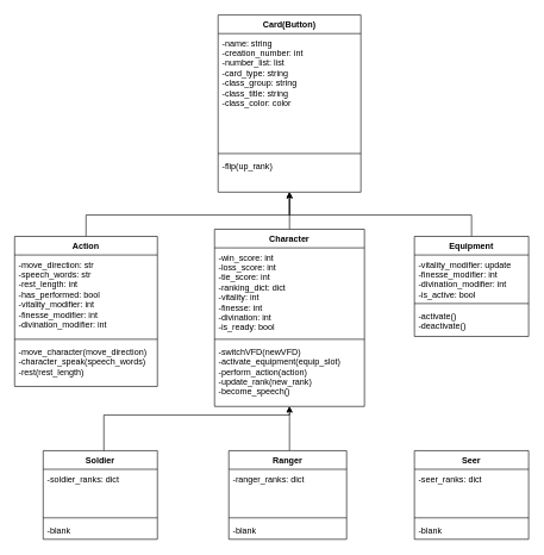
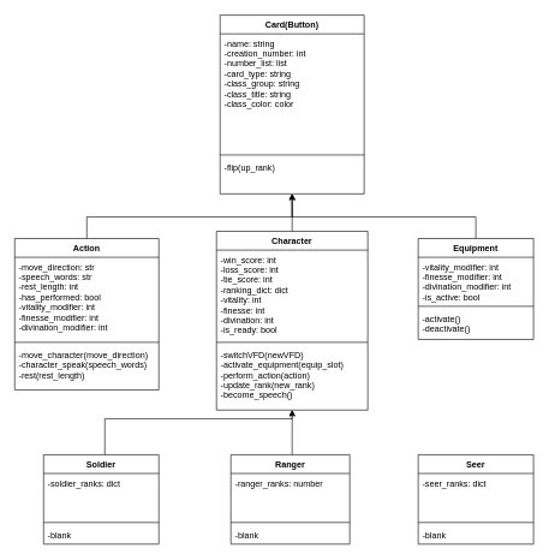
  <mxCell id="0" />
  <mxCell id="1" parent="0" />
  <mxCell id="2" value="Card(Button)" style="swimlane;fontStyle=1;align=center;verticalAlign=top;childLayout=stackLayout;horizontal=1;startSize=26;horizontalStack=0;resizeParent=1;resizeParentMax=0;resizeLast=0;collapsible=1;marginBottom=0;" parent="1" vertex="1"><mxGeometry x="305" y="20" width="200" height="248" as="geometry" /></mxCell>
  <mxCell id="3" value="-name: string&#10;-creation_number: int&#10;-number_list: list&#10;-card_type: string&#10;-class_group: string&#10;-class_title: string&#10;-class_color: color" style="text;strokeColor=none;fillColor=none;align=left;verticalAlign=top;spacingLeft=4;spacingRight=4;overflow=hidden;rotatable=0;points=[[0,0.5],[1,0.5]];portConstraint=eastwest;" parent="2" vertex="1"><mxGeometry y="26" width="200" height="164" as="geometry" /></mxCell>
  <mxCell id="4" value="" style="line;strokeWidth=1;fillColor=none;align=left;verticalAlign=middle;spacingTop=-1;spacingLeft=3;spacingRight=3;rotatable=0;labelPosition=right;points=[];portConstraint=eastwest;" parent="2" vertex="1"><mxGeometry y="190" width="200" height="8" as="geometry" /></mxCell>
  <mxCell id="5" value="-flip(up_rank)" style="text;strokeColor=none;fillColor=none;align=left;verticalAlign=top;spacingLeft=4;spacingRight=4;overflow=hidden;rotatable=0;points=[[0,0.5],[1,0.5]];portConstraint=eastwest;" parent="2" vertex="1"><mxGeometry y="198" width="200" height="50" as="geometry" /></mxCell>
  <mxCell id="6" style="edgeStyle=orthogonalEdgeStyle;rounded=0;orthogonalLoop=1;jettySize=auto;html=1;" parent="1" source="7" target="2" edge="1"><mxGeometry relative="1" as="geometry"><Array as="points"><mxPoint x="120" y="300" /><mxPoint x="405" y="300" /></Array></mxGeometry></mxCell>
  <mxCell id="7" value="Action" style="swimlane;fontStyle=1;align=center;verticalAlign=top;childLayout=stackLayout;horizontal=1;startSize=26;horizontalStack=0;resizeParent=1;resizeParentMax=0;resizeLast=0;collapsible=1;marginBottom=0;" parent="1" vertex="1"><mxGeometry x="20" y="330" width="200" height="210" as="geometry" /></mxCell>
  <mxCell id="8" value="-move_direction: str&#10;-speech_words: str&#10;-rest_length: int&#10;-has_performed: bool&#10;-vitality_modifier: int&#10;-finesse_modifier: int&#10;-divination_modifier: int" style="text;strokeColor=none;fillColor=none;align=left;verticalAlign=top;spacingLeft=4;spacingRight=4;overflow=hidden;rotatable=0;points=[[0,0.5],[1,0.5]];portConstraint=eastwest;" parent="7" vertex="1"><mxGeometry y="26" width="200" height="114" as="geometry" /></mxCell>
  <mxCell id="9" value="" style="line;strokeWidth=1;fillColor=none;align=left;verticalAlign=middle;spacingTop=-1;spacingLeft=3;spacingRight=3;rotatable=0;labelPosition=right;points=[];portConstraint=eastwest;" parent="7" vertex="1"><mxGeometry y="140" width="200" height="8" as="geometry" /></mxCell>
  <mxCell id="10" value="-move_character(move_direction)&#10;-character_speak(speech_words)&#10;-rest(rest_length)" style="text;strokeColor=none;fillColor=none;align=left;verticalAlign=top;spacingLeft=4;spacingRight=4;overflow=hidden;rotatable=0;points=[[0,0.5],[1,0.5]];portConstraint=eastwest;" parent="7" vertex="1"><mxGeometry y="148" width="200" height="62" as="geometry" /></mxCell>
  <mxCell id="11" style="edgeStyle=orthogonalEdgeStyle;rounded=0;orthogonalLoop=1;jettySize=auto;html=1;" parent="1" source="12" target="2" edge="1"><mxGeometry relative="1" as="geometry"><Array as="points"><mxPoint x="405" y="320" /><mxPoint x="405" y="320" /></Array></mxGeometry></mxCell>
  <mxCell id="12" value="Character" style="swimlane;fontStyle=1;align=center;verticalAlign=top;childLayout=stackLayout;horizontal=1;startSize=26;horizontalStack=0;resizeParent=1;resizeParentMax=0;resizeLast=0;collapsible=1;marginBottom=0;" parent="1" vertex="1"><mxGeometry x="300" y="320" width="210" height="248" as="geometry" /></mxCell>
  <mxCell id="13" value="-win_score: int&#10;-loss_score: int&#10;-tie_score: int&#10;-ranking_dict: dict&#10;-vitality: int&#10;-finesse: int&#10;-divination: int&#10;-is_ready: bool" style="text;strokeColor=none;fillColor=none;align=left;verticalAlign=top;spacingLeft=4;spacingRight=4;overflow=hidden;rotatable=0;points=[[0,0.5],[1,0.5]];portConstraint=eastwest;" parent="12" vertex="1"><mxGeometry y="26" width="210" height="124" as="geometry" /></mxCell>
  <mxCell id="14" value="" style="line;strokeWidth=1;fillColor=none;align=left;verticalAlign=middle;spacingTop=-1;spacingLeft=3;spacingRight=3;rotatable=0;labelPosition=right;points=[];portConstraint=eastwest;" parent="12" vertex="1"><mxGeometry y="150" width="210" height="8" as="geometry" /></mxCell>
  <mxCell id="15" value="-switchVFD(newVFD)&#10;-activate_equipment(equip_slot)&#10;-perform_action(action)&#10;-update_rank(new_rank)&#10;-become_speech()" style="text;strokeColor=none;fillColor=none;align=left;verticalAlign=top;spacingLeft=4;spacingRight=4;overflow=hidden;rotatable=0;points=[[0,0.5],[1,0.5]];portConstraint=eastwest;" parent="12" vertex="1"><mxGeometry y="158" width="210" height="90" as="geometry" /></mxCell>
  <mxCell id="16" style="edgeStyle=orthogonalEdgeStyle;rounded=0;orthogonalLoop=1;jettySize=auto;html=1;" parent="1" source="17" target="2" edge="1"><mxGeometry relative="1" as="geometry"><Array as="points"><mxPoint x="660" y="300" /><mxPoint x="405" y="300" /></Array></mxGeometry></mxCell>
  <mxCell id="17" value="Equipment" style="swimlane;fontStyle=1;align=center;verticalAlign=top;childLayout=stackLayout;horizontal=1;startSize=26;horizontalStack=0;resizeParent=1;resizeParentMax=0;resizeLast=0;collapsible=1;marginBottom=0;" parent="1" vertex="1"><mxGeometry x="580" y="330" width="160" height="140" as="geometry" /></mxCell>
- <mxCell id="18" value="-vitality_modifier: update&#10;-finesse_modifier: int&#10;-divination_modifier: int&#10;-is_active: bool" style="text;strokeColor=none;fillColor=none;align=left;verticalAlign=top;spacingLeft=4;spacingRight=4;overflow=hidden;rotatable=0;points=[[0,0.5],[1,0.5]];portConstraint=eastwest;" parent="17" vertex="1"><mxGeometry y="26" width="160" height="64" as="geometry" /></mxCell>
+ <mxCell id="18" value="-vitality_modifier: int&#10;-finesse_modifier: int&#10;-divination_modifier: int&#10;-is_active: bool" style="text;strokeColor=none;fillColor=none;align=left;verticalAlign=top;spacingLeft=4;spacingRight=4;overflow=hidden;rotatable=0;points=[[0,0.5],[1,0.5]];portConstraint=eastwest;" parent="17" vertex="1"><mxGeometry y="26" width="160" height="64" as="geometry" /></mxCell>
  <mxCell id="19" value="" style="line;strokeWidth=1;fillColor=none;align=left;verticalAlign=middle;spacingTop=-1;spacingLeft=3;spacingRight=3;rotatable=0;labelPosition=right;points=[];portConstraint=eastwest;" parent="17" vertex="1"><mxGeometry y="90" width="160" height="8" as="geometry" /></mxCell>
  <mxCell id="20" value="-activate()&#10;-deactivate()" style="text;strokeColor=none;fillColor=none;align=left;verticalAlign=top;spacingLeft=4;spacingRight=4;overflow=hidden;rotatable=0;points=[[0,0.5],[1,0.5]];portConstraint=eastwest;" parent="17" vertex="1"><mxGeometry y="98" width="160" height="42" as="geometry" /></mxCell>
  <mxCell id="21" style="edgeStyle=orthogonalEdgeStyle;rounded=0;orthogonalLoop=1;jettySize=auto;html=1;" parent="1" source="22" target="12" edge="1"><mxGeometry relative="1" as="geometry"><Array as="points"><mxPoint x="405" y="590" /><mxPoint x="405" y="590" /></Array></mxGeometry></mxCell>
  <mxCell id="22" value="Ranger" style="swimlane;fontStyle=1;align=center;verticalAlign=top;childLayout=stackLayout;horizontal=1;startSize=26;horizontalStack=0;resizeParent=1;resizeParentMax=0;resizeLast=0;collapsible=1;marginBottom=0;" parent="1" vertex="1"><mxGeometry x="320" y="630" width="165" height="124" as="geometry" /></mxCell>
- <mxCell id="23" value="-ranger_ranks: dict" style="text;strokeColor=none;fillColor=none;align=left;verticalAlign=top;spacingLeft=4;spacingRight=4;overflow=hidden;rotatable=0;points=[[0,0.5],[1,0.5]];portConstraint=eastwest;" parent="22" vertex="1"><mxGeometry y="26" width="165" height="64" as="geometry" /></mxCell>
+ <mxCell id="23" value="-ranger_ranks: number" style="text;strokeColor=none;fillColor=none;align=left;verticalAlign=top;spacingLeft=4;spacingRight=4;overflow=hidden;rotatable=0;points=[[0,0.5],[1,0.5]];portConstraint=eastwest;" parent="22" vertex="1"><mxGeometry y="26" width="165" height="64" as="geometry" /></mxCell>
  <mxCell id="24" value="" style="line;strokeWidth=1;fillColor=none;align=left;verticalAlign=middle;spacingTop=-1;spacingLeft=3;spacingRight=3;rotatable=0;labelPosition=right;points=[];portConstraint=eastwest;" parent="22" vertex="1"><mxGeometry y="90" width="165" height="8" as="geometry" /></mxCell>
  <mxCell id="25" value="-blank" style="text;strokeColor=none;fillColor=none;align=left;verticalAlign=top;spacingLeft=4;spacingRight=4;overflow=hidden;rotatable=0;points=[[0,0.5],[1,0.5]];portConstraint=eastwest;" parent="22" vertex="1"><mxGeometry y="98" width="165" height="26" as="geometry" /></mxCell>
  <mxCell id="26" value="Soldier" style="swimlane;fontStyle=1;align=center;verticalAlign=top;childLayout=stackLayout;horizontal=1;startSize=26;horizontalStack=0;resizeParent=1;resizeParentMax=0;resizeLast=0;collapsible=1;marginBottom=0;" parent="1" vertex="1"><mxGeometry x="60" y="630" width="160" height="124" as="geometry" /></mxCell>
  <mxCell id="27" value="-soldier_ranks: dict" style="text;strokeColor=none;fillColor=none;align=left;verticalAlign=top;spacingLeft=4;spacingRight=4;overflow=hidden;rotatable=0;points=[[0,0.5],[1,0.5]];portConstraint=eastwest;" parent="26" vertex="1"><mxGeometry y="26" width="160" height="64" as="geometry" /></mxCell>
  <mxCell id="28" value="" style="line;strokeWidth=1;fillColor=none;align=left;verticalAlign=middle;spacingTop=-1;spacingLeft=3;spacingRight=3;rotatable=0;labelPosition=right;points=[];portConstraint=eastwest;" parent="26" vertex="1"><mxGeometry y="90" width="160" height="8" as="geometry" /></mxCell>
  <mxCell id="29" value="-blank" style="text;strokeColor=none;fillColor=none;align=left;verticalAlign=top;spacingLeft=4;spacingRight=4;overflow=hidden;rotatable=0;points=[[0,0.5],[1,0.5]];portConstraint=eastwest;" parent="26" vertex="1"><mxGeometry y="98" width="160" height="26" as="geometry" /></mxCell>
  <mxCell id="30" value="Seer" style="swimlane;fontStyle=1;align=center;verticalAlign=top;childLayout=stackLayout;horizontal=1;startSize=26;horizontalStack=0;resizeParent=1;resizeParentMax=0;resizeLast=0;collapsible=1;marginBottom=0;" parent="1" vertex="1"><mxGeometry x="580" y="630" width="160" height="124" as="geometry" /></mxCell>
  <mxCell id="31" value="-seer_ranks: dict" style="text;strokeColor=none;fillColor=none;align=left;verticalAlign=top;spacingLeft=4;spacingRight=4;overflow=hidden;rotatable=0;points=[[0,0.5],[1,0.5]];portConstraint=eastwest;" parent="30" vertex="1"><mxGeometry y="26" width="160" height="64" as="geometry" /></mxCell>
  <mxCell id="32" value="" style="line;strokeWidth=1;fillColor=none;align=left;verticalAlign=middle;spacingTop=-1;spacingLeft=3;spacingRight=3;rotatable=0;labelPosition=right;points=[];portConstraint=eastwest;" parent="30" vertex="1"><mxGeometry y="90" width="160" height="8" as="geometry" /></mxCell>
  <mxCell id="33" value="-blank" style="text;strokeColor=none;fillColor=none;align=left;verticalAlign=top;spacingLeft=4;spacingRight=4;overflow=hidden;rotatable=0;points=[[0,0.5],[1,0.5]];portConstraint=eastwest;" parent="30" vertex="1"><mxGeometry y="98" width="160" height="26" as="geometry" /></mxCell>
  <mxCell id="34" style="edgeStyle=orthogonalEdgeStyle;rounded=0;orthogonalLoop=1;jettySize=auto;html=1;" parent="1" source="26" target="12" edge="1"><mxGeometry relative="1" as="geometry"><mxPoint x="145.029" y="630" as="sourcePoint" /><mxPoint x="405.029" y="516" as="targetPoint" /><Array as="points"><mxPoint x="145" y="580" /><mxPoint x="405" y="580" /></Array></mxGeometry></mxCell>
